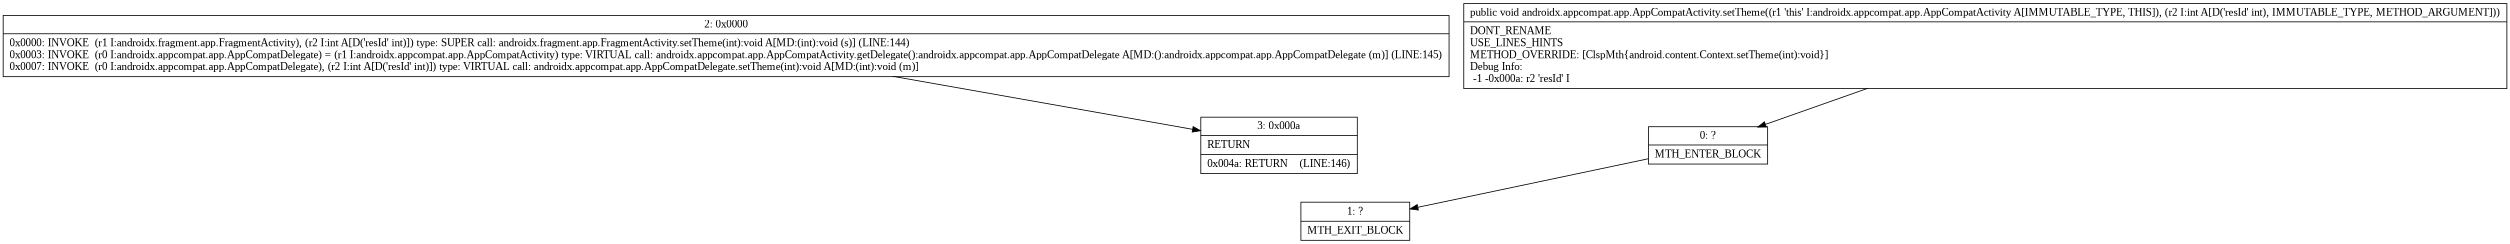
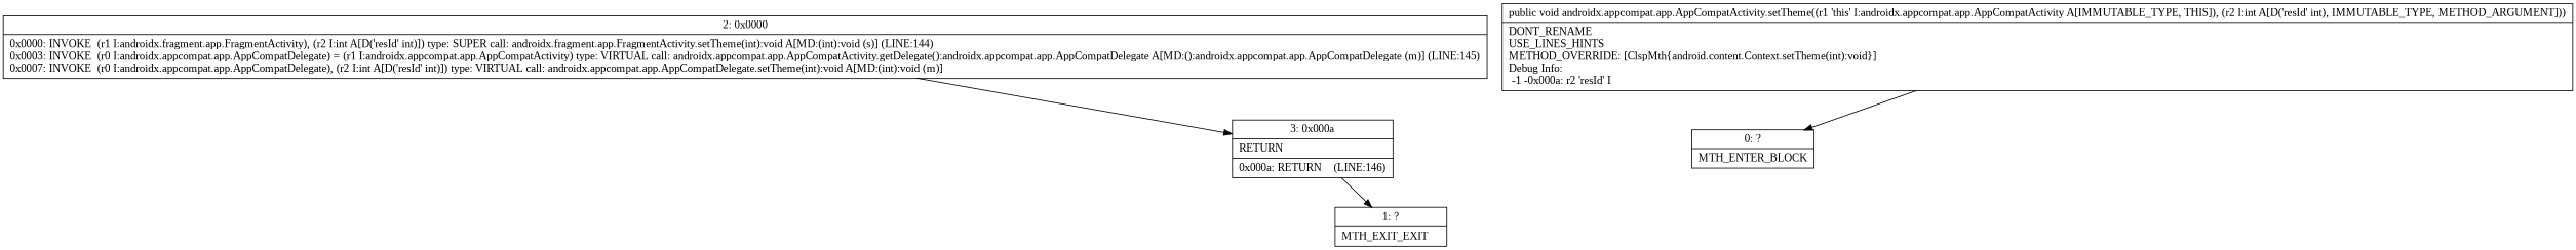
  digraph {
    fontname="Liberation Serif"
    node [fontname="Liberation Serif" shape=record]
    edge [fontname="Liberation Serif"]
    n1 [label="{0\:\ ?|MTH_ENTER_BLOCK\l}"]
    n2 [label="{2\:\ 0x0000|0x0000: INVOKE  (r1 I:androidx.fragment.app.FragmentActivity), (r2 I:int A[D('resId' int)]) type: SUPER call: androidx.fragment.app.FragmentActivity.setTheme(int):void A[MD:(int):void (s)] (LINE:144)\l0x0003: INVOKE  (r0 I:androidx.appcompat.app.AppCompatDelegate) = (r1 I:androidx.appcompat.app.AppCompatActivity) type: VIRTUAL call: androidx.appcompat.app.AppCompatActivity.getDelegate():androidx.appcompat.app.AppCompatDelegate A[MD:():androidx.appcompat.app.AppCompatDelegate (m)] (LINE:145)\l0x0007: INVOKE  (r0 I:androidx.appcompat.app.AppCompatDelegate), (r2 I:int A[D('resId' int)]) type: VIRTUAL call: androidx.appcompat.app.AppCompatDelegate.setTheme(int):void A[MD:(int):void (m)]\l}"]
-   n3 [label="{3\:\ 0x000a|RETURN\l|0x004a: RETURN    (LINE:146)\l}"]
-   n4 [label="{1\:\ ?|MTH_EXIT_BLOCK\l}"]
+   n3 [label="{3\:\ 0x000a|RETURN\l|0x000a: RETURN    (LINE:146)\l}"]
+   n4 [label="{1\:\ ?|MTH_EXIT_EXIT\l}"]
    n5 [label="{public void androidx.appcompat.app.AppCompatActivity.setTheme((r1 'this' I:androidx.appcompat.app.AppCompatActivity A[IMMUTABLE_TYPE, THIS]), (r2 I:int A[D('resId' int), IMMUTABLE_TYPE, METHOD_ARGUMENT]))  | DONT_RENAME\lUSE_LINES_HINTS\lMETHOD_OVERRIDE: [ClspMth\{android.content.Context.setTheme(int):void\}]\lDebug Info:\l  \-1 \-0x000a: r2 'resId' I\l}"]
    n2 -> n3
-   n1 -> n4
+   n3 -> n4
    n5 -> n1
  }
